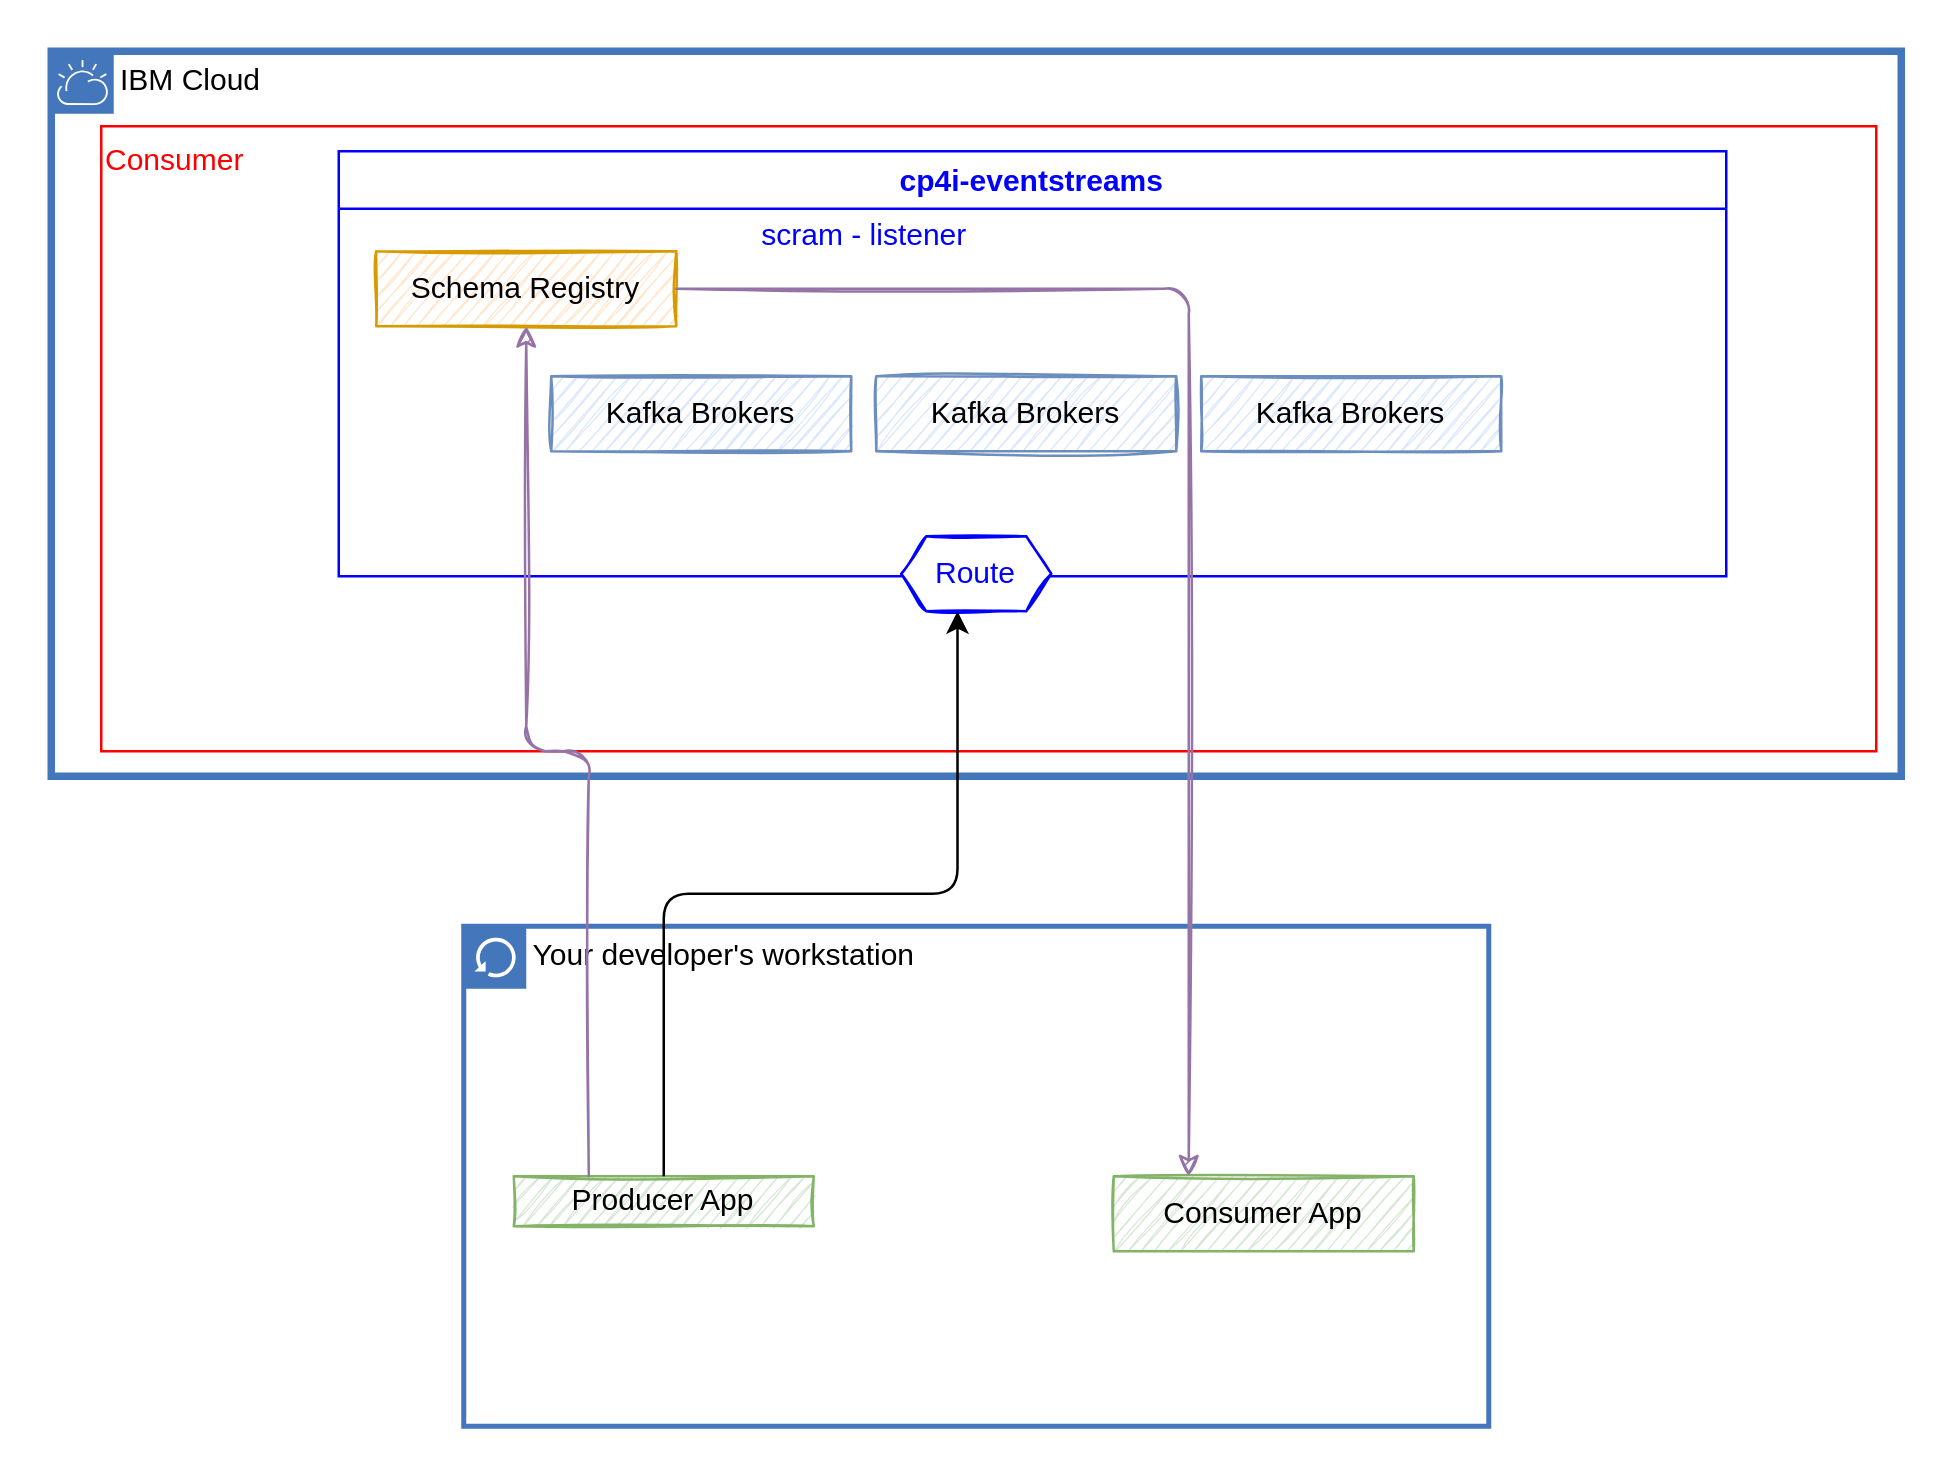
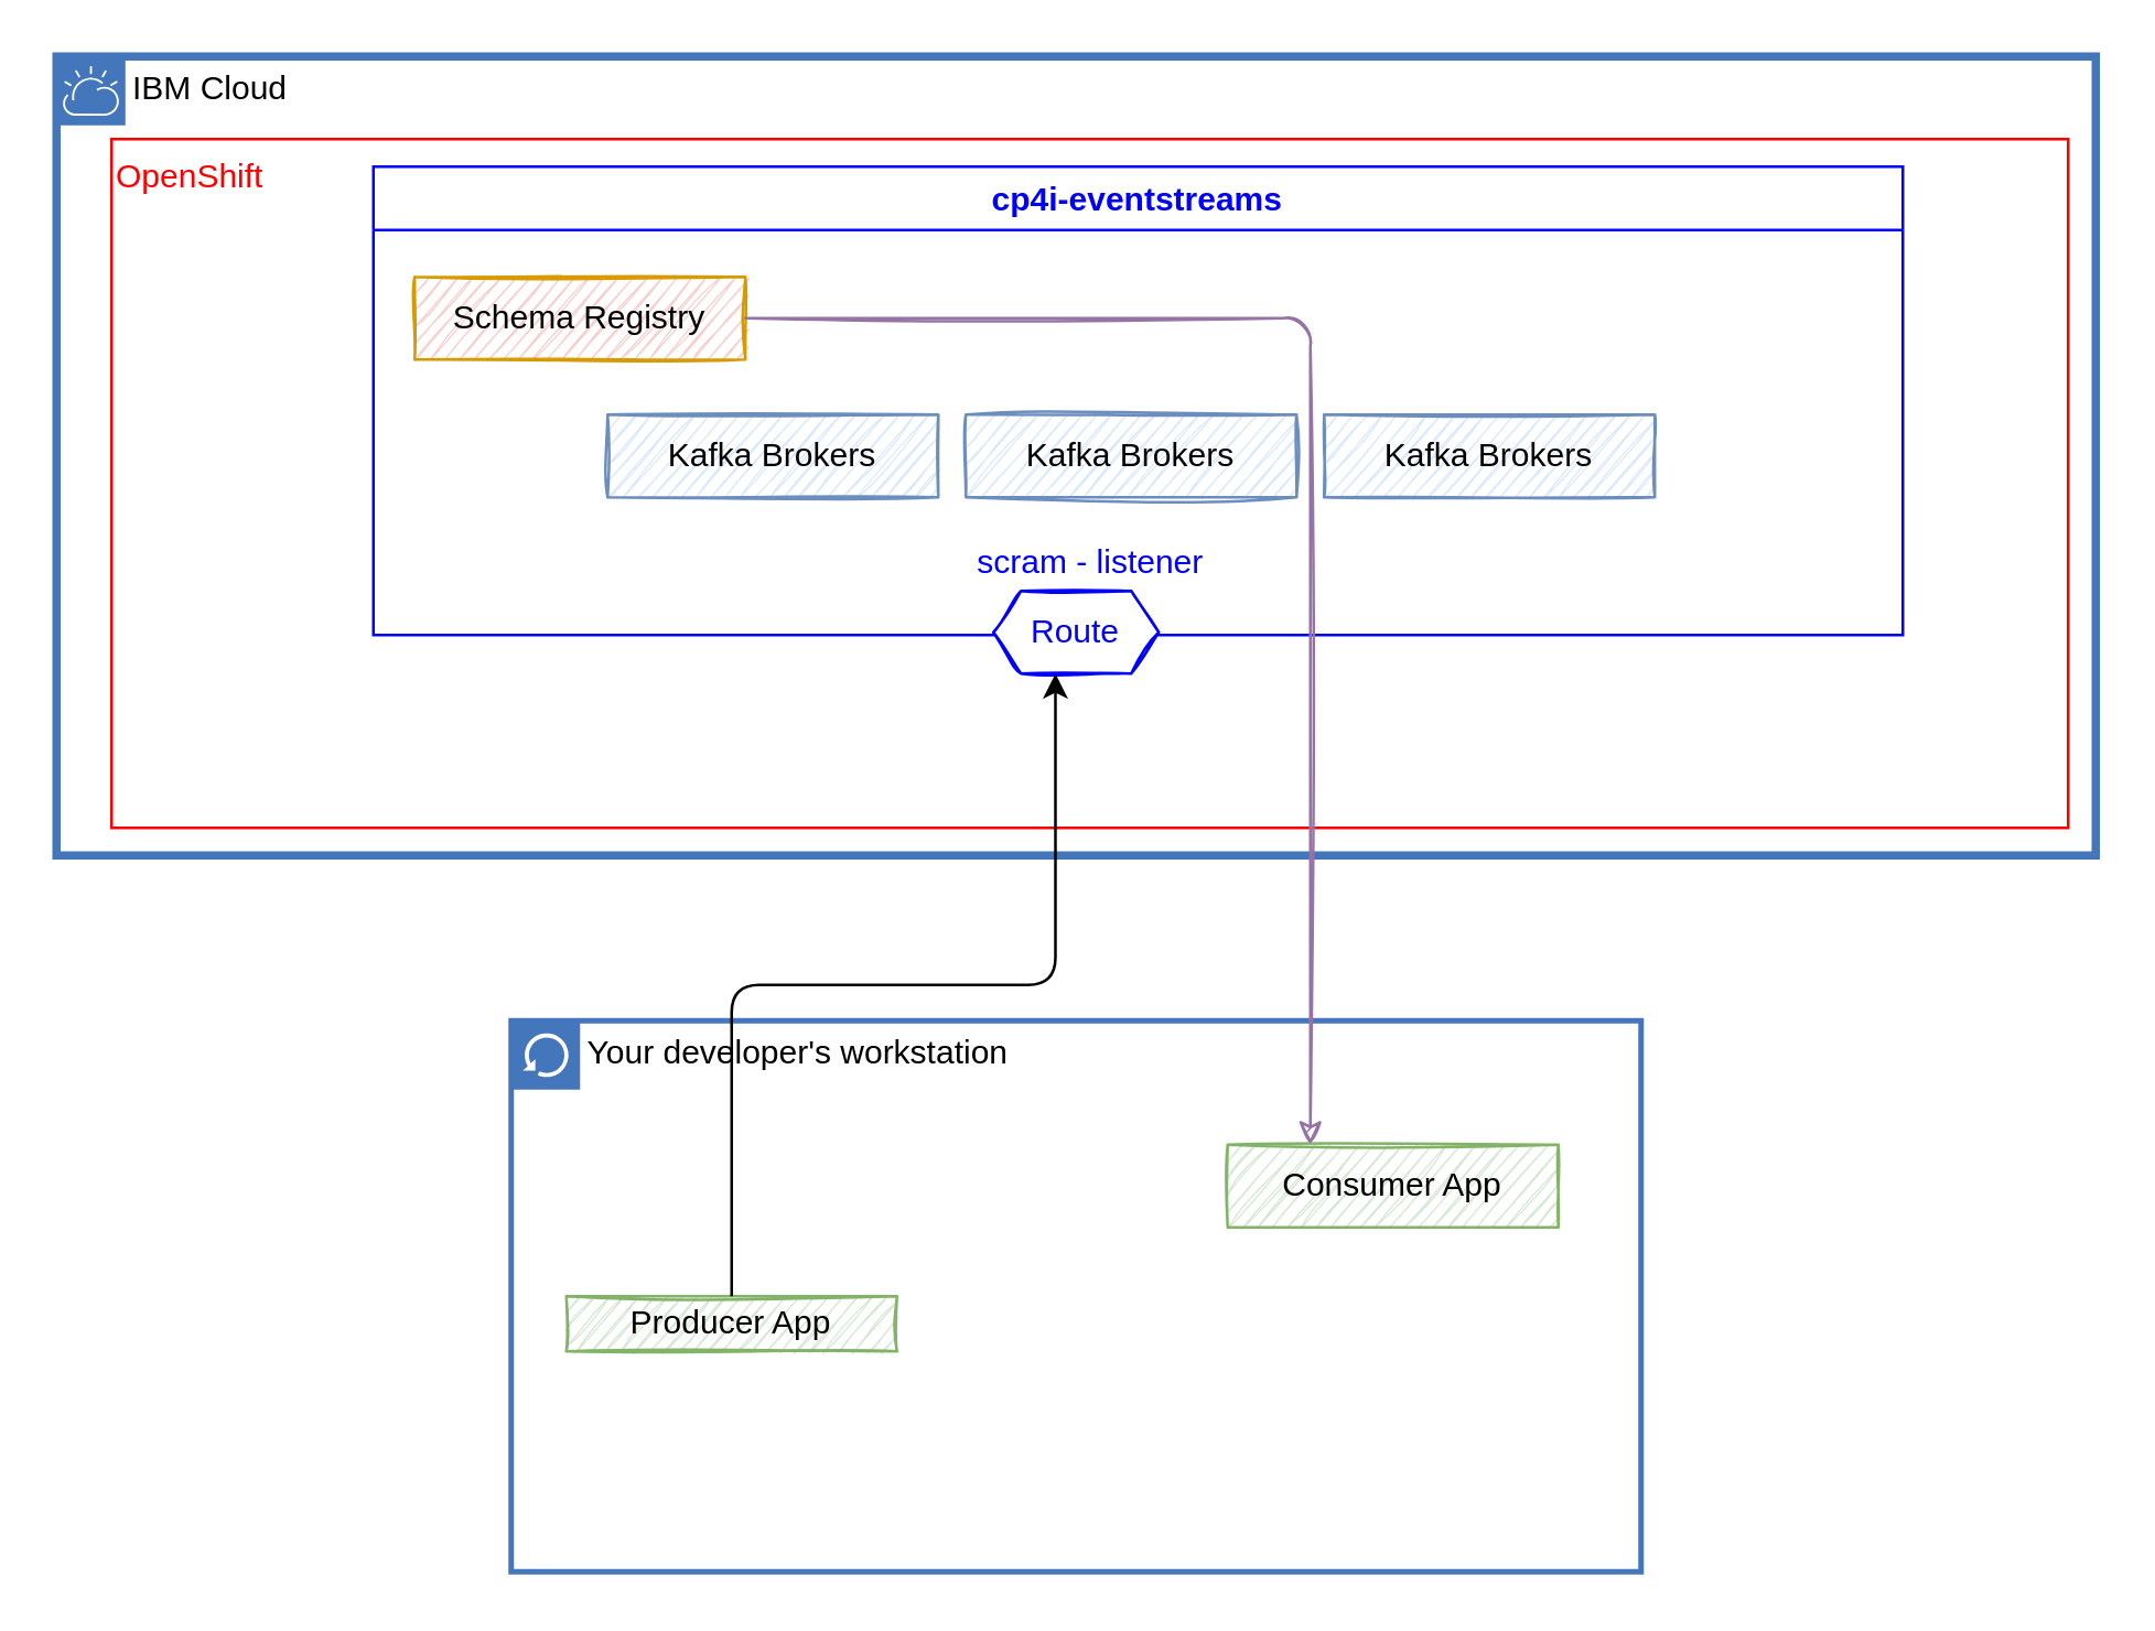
  <mxCell id="0" />
  <mxCell id="1" parent="0" />
  <mxCell id="2" value="Your developer's workstation" style="shape=mxgraph.ibm.box;prType=classic;fontStyle=0;verticalAlign=top;align=left;spacingLeft=32;spacingTop=4;fillColor=none;rounded=0;whiteSpace=wrap;html=1;strokeColor=#4376BB;strokeWidth=2;dashed=0;container=1;spacing=-4;collapsible=0;expand=0;recursiveResize=0;" parent="1" vertex="1"><mxGeometry x="185" y="370" width="410" height="200" as="geometry" /></mxCell>
  <mxCell id="3" value="Producer App" style="rounded=0;whiteSpace=wrap;html=1;strokeColor=#82b366;sketch=1;fillColor=#d5e8d4;" parent="2" vertex="1"><mxGeometry x="20" y="100" width="120" height="20" as="geometry" /></mxCell>
- <mxCell id="4" value="Consumer App" style="rounded=0;whiteSpace=wrap;html=1;strokeColor=#82b366;sketch=1;fillColor=#d5e8d4;" parent="2" vertex="1"><mxGeometry x="260" y="100" width="120" height="30" as="geometry" /></mxCell>
+ <mxCell id="4" value="Consumer App" style="rounded=0;whiteSpace=wrap;html=1;strokeColor=#82b366;sketch=1;fillColor=#d5e8d4;" parent="2" vertex="1"><mxGeometry x="260" y="45" width="120" height="30" as="geometry" /></mxCell>
  <mxCell id="5" value="IBM Cloud" style="shape=mxgraph.ibm.box;prType=cloud;fontStyle=0;verticalAlign=top;align=left;spacingLeft=32;spacingTop=4;fillColor=none;rounded=0;whiteSpace=wrap;html=1;strokeColor=#4376BB;strokeWidth=3;dashed=0;container=1;spacing=-4;collapsible=0;expand=0;recursiveResize=0;" parent="1" vertex="1"><mxGeometry x="20" y="20" width="740" height="290" as="geometry" /></mxCell>
- <mxCell id="6" value="&lt;font color=&quot;#ff0000&quot;&gt;Consumer&lt;/font&gt;" style="rounded=0;whiteSpace=wrap;html=1;strokeColor=#FF0000;align=left;verticalAlign=top;" parent="5" vertex="1"><mxGeometry x="20" y="30" width="710" height="250" as="geometry" /></mxCell>
+ <mxCell id="6" value="&lt;font color=&quot;#ff0000&quot;&gt;OpenShift&lt;/font&gt;" style="rounded=0;whiteSpace=wrap;html=1;strokeColor=#FF0000;align=left;verticalAlign=top;" parent="5" vertex="1"><mxGeometry x="20" y="30" width="710" height="250" as="geometry" /></mxCell>
  <mxCell id="7" value="cp4i-eventstreams" style="swimlane;fontColor=#0000FF;strokeColor=#0000FF;" parent="5" vertex="1"><mxGeometry x="115" y="40" width="555" height="170" as="geometry" /></mxCell>
  <mxCell id="8" value="Kafka Brokers" style="rounded=0;whiteSpace=wrap;html=1;strokeColor=#6c8ebf;sketch=1;fillColor=#dae8fc;" parent="7" vertex="1"><mxGeometry x="345" y="90" width="120" height="30" as="geometry" /></mxCell>
  <mxCell id="9" value="Kafka Brokers" style="rounded=0;whiteSpace=wrap;html=1;strokeColor=#6c8ebf;sketch=1;fillColor=#dae8fc;" parent="7" vertex="1"><mxGeometry x="215" y="90" width="120" height="30" as="geometry" /></mxCell>
  <mxCell id="10" value="Kafka Brokers" style="rounded=0;whiteSpace=wrap;html=1;strokeColor=#6c8ebf;sketch=1;fillColor=#dae8fc;" parent="7" vertex="1"><mxGeometry x="85" y="90" width="120" height="30" as="geometry" /></mxCell>
- <mxCell id="11" value="Schema Registry" style="rounded=0;whiteSpace=wrap;html=1;strokeColor=#d79b00;sketch=1;fillColor=#ffe6cc;" parent="5" vertex="1"><mxGeometry x="130" y="80" width="120" height="30" as="geometry" /></mxCell>
+ <mxCell id="11" value="Schema Registry" style="rounded=0;whiteSpace=wrap;html=1;strokeColor=#d79b00;sketch=1;fillColor=#f8cecc;" parent="5" vertex="1"><mxGeometry x="130" y="80" width="120" height="30" as="geometry" /></mxCell>
  <mxCell id="12" value="Route" style="shape=hexagon;perimeter=hexagonPerimeter2;whiteSpace=wrap;html=1;fixedSize=1;sketch=1;fontColor=#0000FF;strokeColor=#0000FF;size=10;" parent="5" vertex="1"><mxGeometry x="340" y="194" width="60" height="30" as="geometry" /></mxCell>
- <mxCell id="13" value="scram - listener" style="text;html=1;align=center;verticalAlign=middle;resizable=0;points=[];autosize=1;strokeColor=none;fillColor=none;fontColor=#0000FF;" parent="5" vertex="1"><mxGeometry x="275" y="64" width="100" height="20" as="geometry" /></mxCell>
+ <mxCell id="13" value="scram - listener" style="text;html=1;align=center;verticalAlign=middle;resizable=0;points=[];autosize=1;strokeColor=none;fillColor=none;fontColor=#0000FF;" parent="5" vertex="1"><mxGeometry x="325" y="174" width="100" height="20" as="geometry" /></mxCell>
  <mxCell id="14" style="edgeStyle=orthogonalEdgeStyle;html=1;entryX=0.375;entryY=1;entryDx=0;entryDy=0;fontColor=#0000FF;exitX=0.5;exitY=0;exitDx=0;exitDy=0;" parent="1" source="3" target="12" edge="1"><mxGeometry relative="1" as="geometry" /></mxCell>
- <mxCell id="15" style="edgeStyle=orthogonalEdgeStyle;html=1;fontColor=#0000FF;exitX=0.25;exitY=0;exitDx=0;exitDy=0;fillColor=#e1d5e7;strokeColor=#9673a6;sketch=1;" parent="1" source="3" target="11" edge="1"><mxGeometry relative="1" as="geometry"><mxPoint x="275" y="480" as="sourcePoint" /><mxPoint x="392.5" y="254" as="targetPoint" /></mxGeometry></mxCell>
  <mxCell id="16" style="edgeStyle=orthogonalEdgeStyle;sketch=1;html=1;entryX=0.25;entryY=0;entryDx=0;entryDy=0;fontColor=#0000FF;fillColor=#e1d5e7;strokeColor=#9673a6;" parent="1" source="11" target="4" edge="1"><mxGeometry relative="1" as="geometry" /></mxCell>
